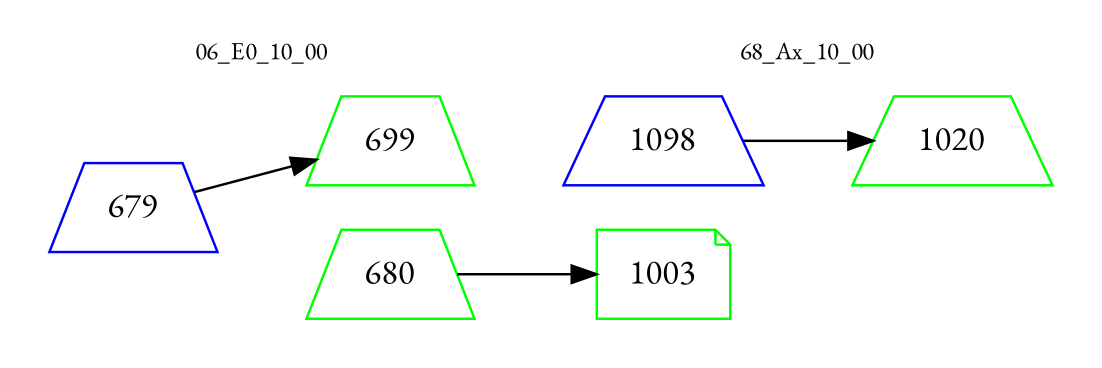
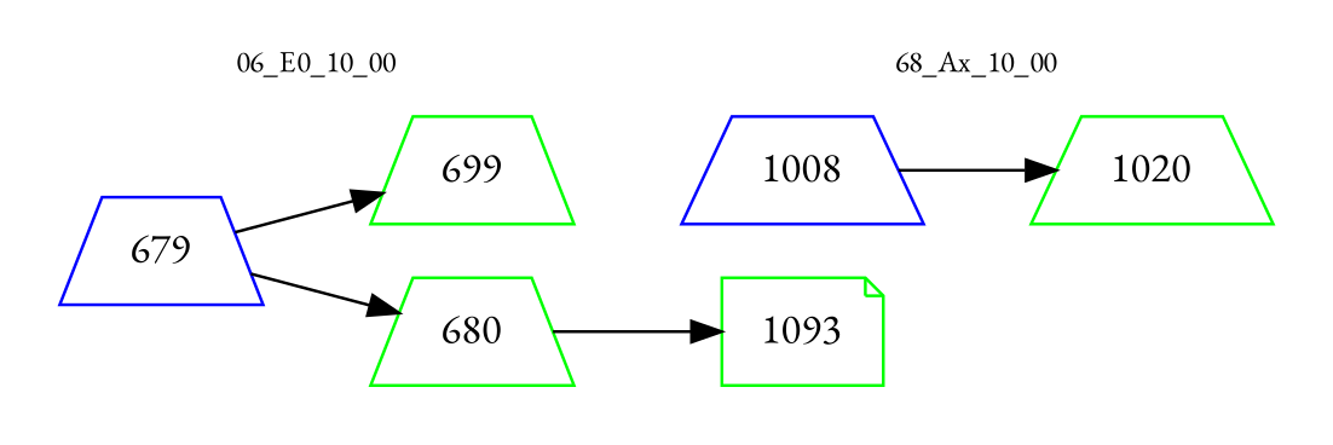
  digraph {
    fontname="EB Garamond"
    rankdir=LR
    node [color=green fontname="EB Garamond" shape=trapezium]
    edge [color=black fontname="EB Garamond"]
-   n1 [color=blue label=1098]
+   n1 [color=blue label=1008]
    n2 [label=1020]
-   n3 [label=1003 shape=note]
+   n3 [label=1093 shape=note]
    n4 [color=blue label=679]
    n5 [label=680]
    n6 [label=699]
    subgraph cluster_1 {
      color=white
      fontsize=10
      label="68_Ax_10_00"
      n1
      n2
      n3
    }
    subgraph cluster_2 {
      color=white
      fontsize=10
      label="06_E0_10_00"
      n4
      n5
      n6
    }
    n1 -> n2
+   n4 -> n5
    n4 -> n6
    n5 -> n3
  }
